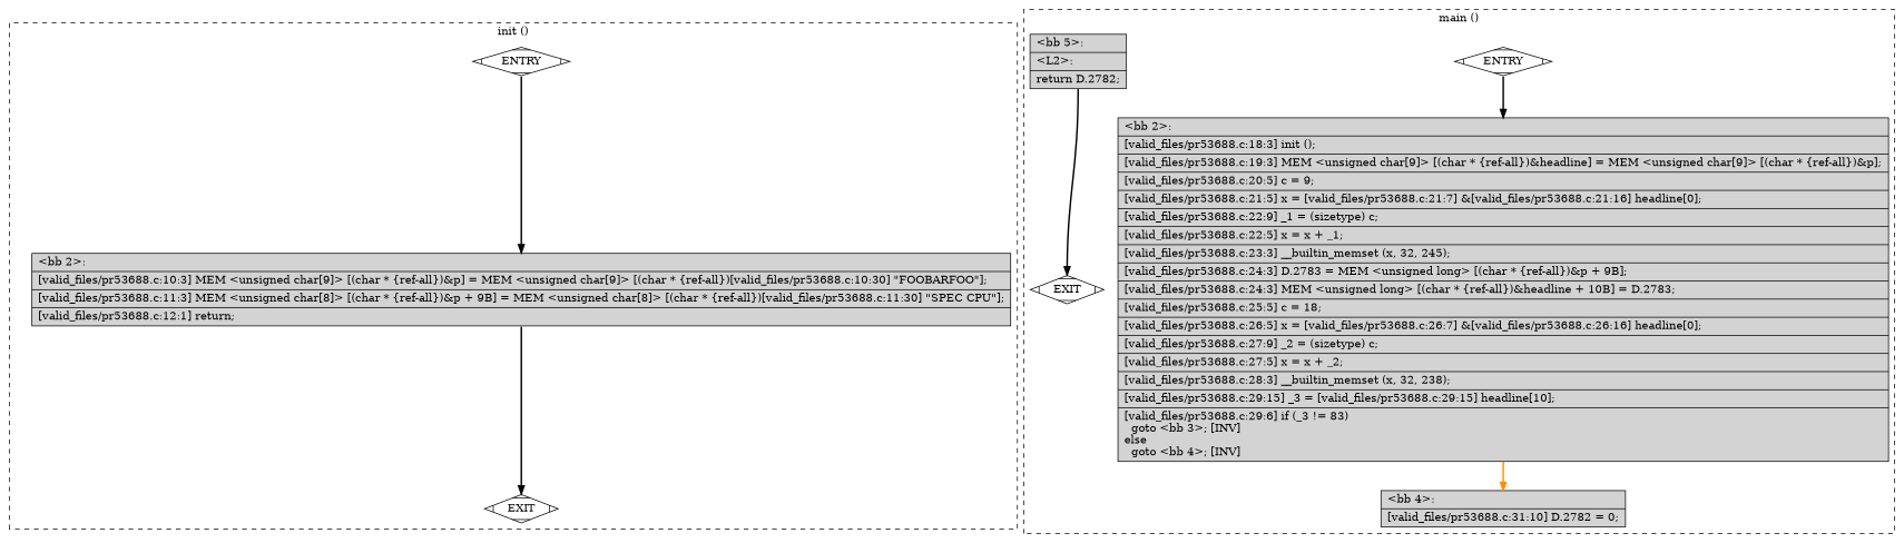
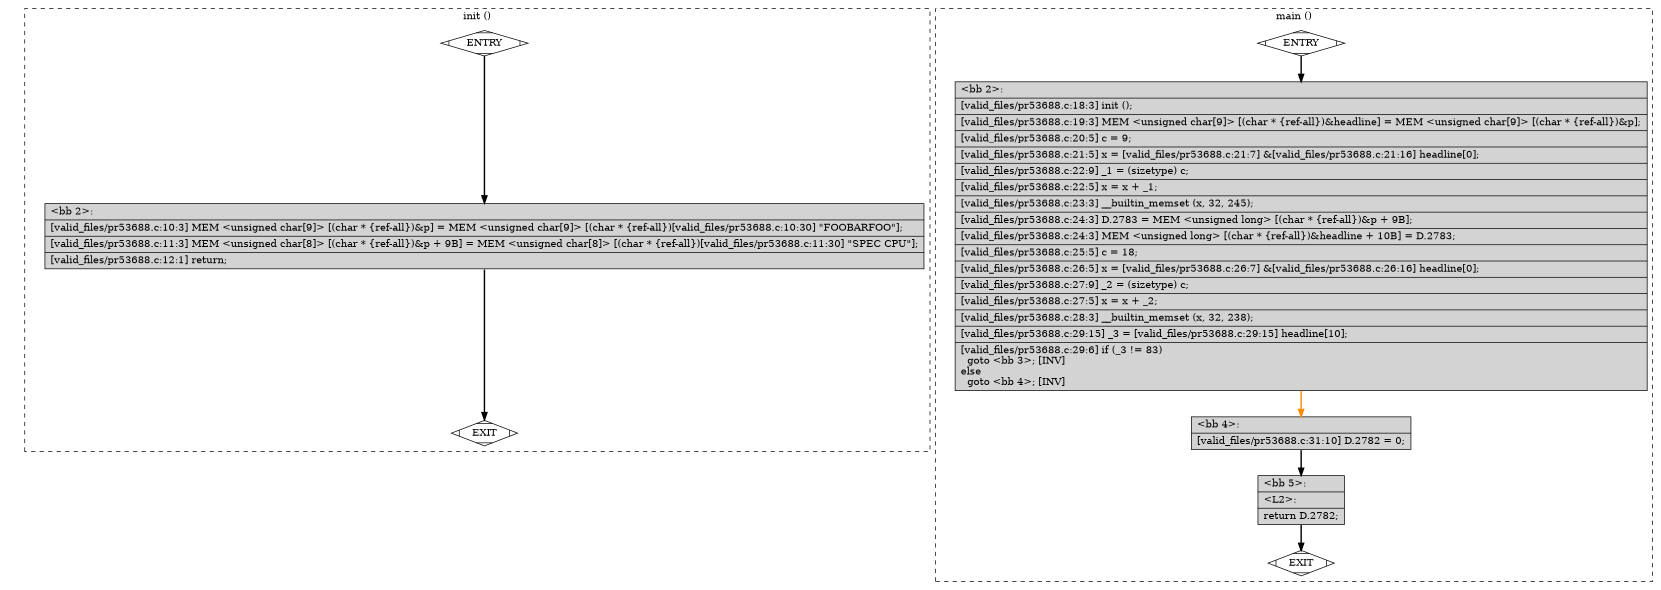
  digraph {
    node [fillcolor=white shape=Mdiamond style=filled]
    edge [constraint=true headport=n style="solid,bold" tailport=s color=black weight=100]
    n1 [label=ENTRY]
    n2 [label=EXIT]
    n3 [fillcolor=lightgrey label="{\<bb\ 2\>:\l|[valid_files/pr53688.c:10:3]\ MEM\ \<unsigned\ char[9]\>\ [(char\ *\ \{ref-all\})&p]\ =\ MEM\ \<unsigned\ char[9]\>\ [(char\ *\ \{ref-all\})[valid_files/pr53688.c:10:30]\ \"FOOBARFOO\"];\l|[valid_files/pr53688.c:11:3]\ MEM\ \<unsigned\ char[8]\>\ [(char\ *\ \{ref-all\})&p\ +\ 9B]\ =\ MEM\ \<unsigned\ char[8]\>\ [(char\ *\ \{ref-all\})[valid_files/pr53688.c:11:30]\ \"SPEC\ CPU\"];\l|[valid_files/pr53688.c:12:1]\ return;\l}" shape=record]
    n4 [label=ENTRY]
    n5 [label=EXIT]
    n6 [fillcolor=lightgrey label="{\<bb\ 2\>:\l|[valid_files/pr53688.c:18:3]\ init\ ();\l|[valid_files/pr53688.c:19:3]\ MEM\ \<unsigned\ char[9]\>\ [(char\ *\ \{ref-all\})&headline]\ =\ MEM\ \<unsigned\ char[9]\>\ [(char\ *\ \{ref-all\})&p];\l|[valid_files/pr53688.c:20:5]\ c\ =\ 9;\l|[valid_files/pr53688.c:21:5]\ x\ =\ [valid_files/pr53688.c:21:7]\ &[valid_files/pr53688.c:21:16]\ headline[0];\l|[valid_files/pr53688.c:22:9]\ _1\ =\ (sizetype)\ c;\l|[valid_files/pr53688.c:22:5]\ x\ =\ x\ +\ _1;\l|[valid_files/pr53688.c:23:3]\ __builtin_memset\ (x,\ 32,\ 245);\l|[valid_files/pr53688.c:24:3]\ D.2783\ =\ MEM\ \<unsigned\ long\>\ [(char\ *\ \{ref-all\})&p\ +\ 9B];\l|[valid_files/pr53688.c:24:3]\ MEM\ \<unsigned\ long\>\ [(char\ *\ \{ref-all\})&headline\ +\ 10B]\ =\ D.2783;\l|[valid_files/pr53688.c:25:5]\ c\ =\ 18;\l|[valid_files/pr53688.c:26:5]\ x\ =\ [valid_files/pr53688.c:26:7]\ &[valid_files/pr53688.c:26:16]\ headline[0];\l|[valid_files/pr53688.c:27:9]\ _2\ =\ (sizetype)\ c;\l|[valid_files/pr53688.c:27:5]\ x\ =\ x\ +\ _2;\l|[valid_files/pr53688.c:28:3]\ __builtin_memset\ (x,\ 32,\ 238);\l|[valid_files/pr53688.c:29:15]\ _3\ =\ [valid_files/pr53688.c:29:15]\ headline[10];\l|[valid_files/pr53688.c:29:6]\ if\ (_3\ !=\ 83)\l\ \ goto\ \<bb\ 3\>;\ [INV]\lelse\l\ \ goto\ \<bb\ 4\>;\ [INV]\l}" shape=record]
    n7 [fillcolor=lightgrey label="{\<bb\ 4\>:\l|[valid_files/pr53688.c:31:10]\ D.2782\ =\ 0;\l}" shape=record]
    n8 [fillcolor=lightgrey label="{\<bb\ 5\>:\l|\<L2\>:\l|return\ D.2782;\l}" shape=record]
    subgraph cluster_1 {
      color=black
      label="init ()"
      style=dashed
      n1
      n2
      n3
    }
    subgraph cluster_2 {
      color=black
      label="main ()"
      style=dashed
      n4
      n5
      n6
      n7
      n8
    }
    n1 -> n2 [style=invis color="" weight=""]
    n1 -> n3
    n3 -> n2 [weight=10]
    n4 -> n5 [style=invis color="" weight=""]
    n4 -> n6
    n6 -> n7 [color=darkorange weight=10]
+   n7 -> n8
    n8 -> n5 [weight=10]
  }
